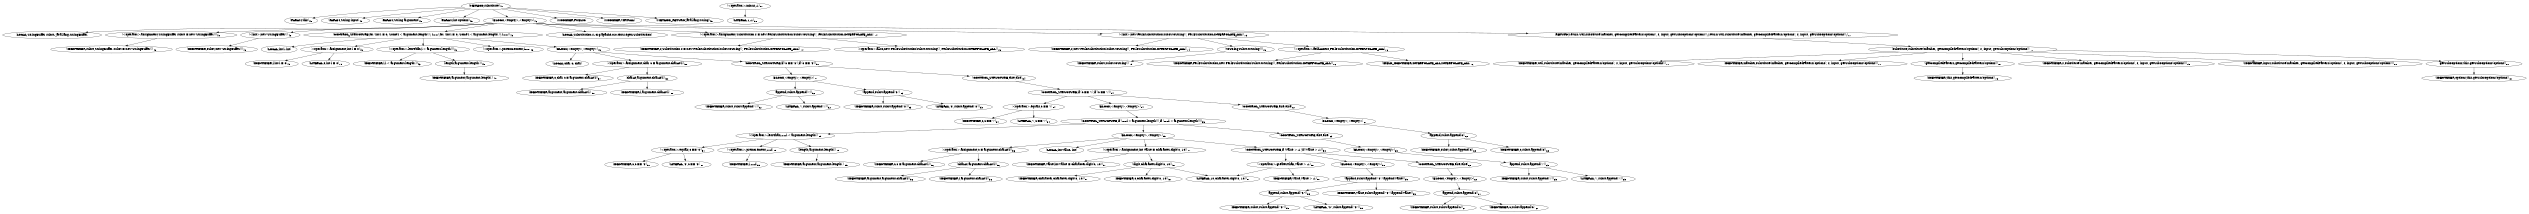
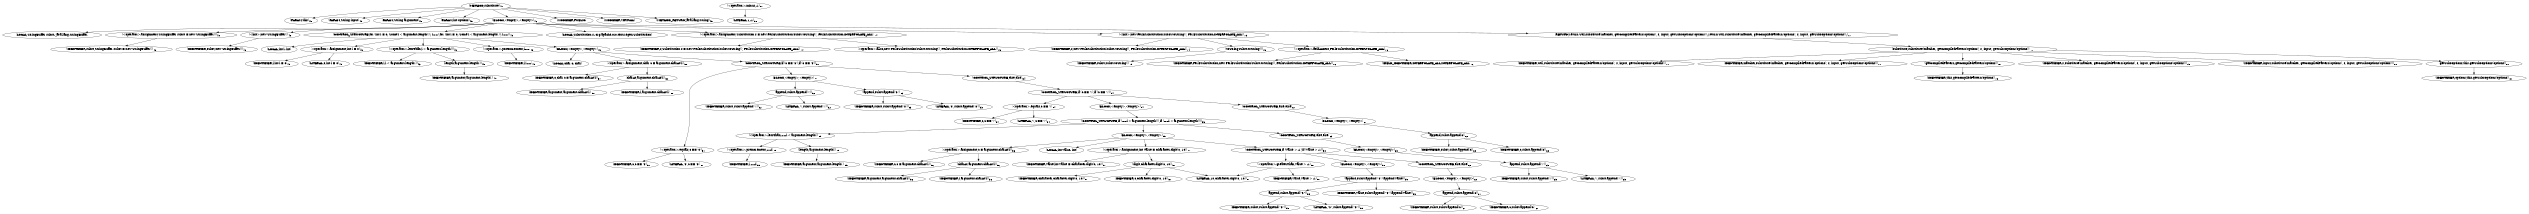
  digraph {
    n1 [label=<(METHOD,substitute)<SUB>45</SUB>>]
    n2 [label=<(PARAM,this)<SUB>45</SUB>>]
    n3 [label=<(PARAM,String input)<SUB>45</SUB>>]
    n4 [label=<(PARAM,String argument)<SUB>45</SUB>>]
    n5 [label=<(PARAM,int options)<SUB>45</SUB>>]
    n6 [label=<(BLOCK,&lt;empty&gt;,&lt;empty&gt;)<SUB>46</SUB>>]
    n7 [label=<(MODIFIER,PUBLIC)>]
    n8 [label=<(MODIFIER,VIRTUAL)>]
    n9 [label=<(METHOD_RETURN,java.lang.String)<SUB>45</SUB>>]
    n10 [label=<(LOCAL,StringBuffer subst: java.lang.StringBuffer)>]
    n11 [label=<(&lt;operator&gt;.assignment,StringBuffer subst = new StringBuffer())<SUB>48</SUB>>]
    n12 [label=<(&lt;init&gt;,new StringBuffer())<SUB>48</SUB>>]
    n13 [label=<(CONTROL_STRUCTURE,for (int i = 0; Some(i &lt; argument.length()); i++),for (int i = 0; Some(i &lt; argument.length()); i++))<SUB>49</SUB>>]
    n14 [label=<(LOCAL,Substitution s: org.apache.oro.text.regex.Substitution)>]
    n15 [label=<(&lt;operator&gt;.assignment,Substitution s = new Perl5Substitution(subst.toString(), Perl5Substitution.INTERPOLATE_ALL))<SUB>74</SUB>>]
    n16 [label=<(&lt;init&gt;,new Perl5Substitution(subst.toString(), Perl5Substitution.INTERPOLATE_ALL))<SUB>75</SUB>>]
    n17 [label=<(RETURN,return Util.substitute(matcher, getCompiledPattern(options), s, input, getSubsOptions(options));,return Util.substitute(matcher, getCompiledPattern(options), s, input, getSubsOptions(options));)<SUB>77</SUB>>]
    n18 [label=<(IDENTIFIER,subst,StringBuffer subst = new StringBuffer())<SUB>48</SUB>>]
    n19 [label=<(IDENTIFIER,subst,new StringBuffer())<SUB>48</SUB>>]
    n20 [label=<(LOCAL,int i: int)>]
    n21 [label=<(&lt;operator&gt;.assignment,int i = 0)<SUB>49</SUB>>]
    n22 [label=<(&lt;operator&gt;.lessThan,i &lt; argument.length())<SUB>49</SUB>>]
    n23 [label=<(&lt;operator&gt;.postIncrement,i++)<SUB>49</SUB>>]
    n24 [label=<(BLOCK,&lt;empty&gt;,&lt;empty&gt;)<SUB>49</SUB>>]
    n25 [label=<(IDENTIFIER,s,Substitution s = new Perl5Substitution(subst.toString(), Perl5Substitution.INTERPOLATE_ALL))<SUB>74</SUB>>]
    n26 [label=<(&lt;operator&gt;.alloc,new Perl5Substitution(subst.toString(), Perl5Substitution.INTERPOLATE_ALL))<SUB>75</SUB>>]
    n27 [label=<(IDENTIFIER,s,new Perl5Substitution(subst.toString(), Perl5Substitution.INTERPOLATE_ALL))<SUB>74</SUB>>]
    n28 [label=<(toString,subst.toString())<SUB>75</SUB>>]
    n29 [label=<(&lt;operator&gt;.fieldAccess,Perl5Substitution.INTERPOLATE_ALL)<SUB>76</SUB>>]
    n30 [label=<(substitute,substitute(matcher, getCompiledPattern(options), s, input, getSubsOptions(options)))<SUB>77</SUB>>]
    n31 [label=<(IDENTIFIER,i,int i = 0)<SUB>49</SUB>>]
-   n32 [label=<(LITERAL,0,int i = 0)<SUB>79</SUB>>]
+   n32 [label=<(LITERAL,0,int i = 0)<SUB>49</SUB>>]
    n33 [label=<(IDENTIFIER,i,i &lt; argument.length())<SUB>43</SUB>>]
    n34 [label=<(length,argument.length())<SUB>49</SUB>>]
+   n35 [label=<(IDENTIFIER,i,i++)<SUB>49</SUB>>]
    n36 [label=<(LOCAL,char c: char)>]
    n37 [label=<(&lt;operator&gt;.assignment,char c = argument.charAt(i))<SUB>50</SUB>>]
    n38 [label=<(CONTROL_STRUCTURE,if (c == '$'),if (c == '$'))<SUB>51</SUB>>]
    n39 [label=<(IDENTIFIER,argument,argument.length())<SUB>49</SUB>>]
    n40 [label=<(IDENTIFIER,c,char c = argument.charAt(i))<SUB>57</SUB>>]
    n41 [label=<(charAt,argument.charAt(i))<SUB>50</SUB>>]
    n42 [label=<(&lt;operator&gt;.equals,c == '$')<SUB>51</SUB>>]
    n43 [label=<(BLOCK,&lt;empty&gt;,&lt;empty&gt;)<SUB>51</SUB>>]
    n44 [label=<(CONTROL_STRUCTURE,else,else)<SUB>54</SUB>>]
    n45 [label=<(IDENTIFIER,argument,argument.charAt(i))<SUB>50</SUB>>]
    n46 [label=<(IDENTIFIER,i,argument.charAt(i))<SUB>50</SUB>>]
    n47 [label=<(IDENTIFIER,c,c == '$')<SUB>51</SUB>>]
    n48 [label=<(LITERAL,'$',c == '$')<SUB>51</SUB>>]
    n49 [label=<(append,subst.append('\\'))<SUB>52</SUB>>]
    n50 [label=<(append,subst.append('$'))<SUB>53</SUB>>]
    n51 [label=<(CONTROL_STRUCTURE,if (c == '\\'),if (c == '\\'))<SUB>54</SUB>>]
    n52 [label=<(IDENTIFIER,subst,subst.append('\\'))<SUB>52</SUB>>]
    n53 [label=<(LITERAL,'\\',subst.append('\\'))<SUB>52</SUB>>]
    n54 [label=<(IDENTIFIER,subst,subst.append('$'))<SUB>53</SUB>>]
    n55 [label=<(LITERAL,'$',subst.append('$'))<SUB>53</SUB>>]
    n56 [label=<(&lt;operator&gt;.equals,c == '\\')<SUB>54</SUB>>]
    n57 [label=<(BLOCK,&lt;empty&gt;,&lt;empty&gt;)<SUB>54</SUB>>]
    n58 [label=<(CONTROL_STRUCTURE,else,else)<SUB>67</SUB>>]
    n59 [label=<(IDENTIFIER,c,c == '\\')<SUB>54</SUB>>]
    n60 [label=<(LITERAL,'\\',c == '\\')<SUB>54</SUB>>]
    n61 [label=<(CONTROL_STRUCTURE,if (++i &lt; argument.length()),if (++i &lt; argument.length()))<SUB>55</SUB>>]
    n62 [label=<(BLOCK,&lt;empty&gt;,&lt;empty&gt;)<SUB>67</SUB>>]
    n63 [label=<(&lt;operator&gt;.lessThan,++i &lt; argument.length())<SUB>55</SUB>>]
    n64 [label=<(BLOCK,&lt;empty&gt;,&lt;empty&gt;)<SUB>55</SUB>>]
    n65 [label=<(CONTROL_STRUCTURE,else,else)<SUB>63</SUB>>]
    n66 [label=<(&lt;operator&gt;.preIncrement,++i)<SUB>55</SUB>>]
    n67 [label=<(length,argument.length())<SUB>55</SUB>>]
    n68 [label=<(&lt;operator&gt;.assignment,c = argument.charAt(i))<SUB>56</SUB>>]
    n69 [label=<(LOCAL,int value: int)>]
    n70 [label=<(&lt;operator&gt;.assignment,int value = Character.digit(c, 10))<SUB>57</SUB>>]
    n71 [label=<(CONTROL_STRUCTURE,if (value &gt; -1),if (value &gt; -1))<SUB>58</SUB>>]
    n72 [label=<(BLOCK,&lt;empty&gt;,&lt;empty&gt;)<SUB>63</SUB>>]
    n73 [label=<(IDENTIFIER,i,++i)<SUB>55</SUB>>]
    n74 [label=<(IDENTIFIER,argument,argument.length())<SUB>55</SUB>>]
    n75 [label=<(IDENTIFIER,c,c = argument.charAt(i))<SUB>56</SUB>>]
    n76 [label=<(charAt,argument.charAt(i))<SUB>56</SUB>>]
    n77 [label=<(IDENTIFIER,value,int value = Character.digit(c, 10))<SUB>57</SUB>>]
    n78 [label=<(digit,Character.digit(c, 10))<SUB>57</SUB>>]
    n79 [label=<(&lt;operator&gt;.greaterThan,value &gt; -1)<SUB>58</SUB>>]
    n80 [label=<(BLOCK,&lt;empty&gt;,&lt;empty&gt;)<SUB>58</SUB>>]
    n81 [label=<(CONTROL_STRUCTURE,else,else)<SUB>60</SUB>>]
    n82 [label=<(IDENTIFIER,argument,argument.charAt(i))<SUB>56</SUB>>]
    n83 [label=<(IDENTIFIER,i,argument.charAt(i))<SUB>56</SUB>>]
    n84 [label=<(IDENTIFIER,Character,Character.digit(c, 10))<SUB>57</SUB>>]
    n85 [label=<(IDENTIFIER,c,Character.digit(c, 10))<SUB>57</SUB>>]
    n86 [label=<(LITERAL,10,Character.digit(c, 10))<SUB>57</SUB>>]
    n87 [label=<(IDENTIFIER,value,value &gt; -1)<SUB>58</SUB>>]
    n88 [label=<(append,subst.append(&quot;$&quot;).append(value))<SUB>59</SUB>>]
    n89 [label=<(BLOCK,&lt;empty&gt;,&lt;empty&gt;)<SUB>60</SUB>>]
    n90 [label=<(&lt;operator&gt;.minus,-1)<SUB>58</SUB>>]
    n91 [label=<(LITERAL,1,-1)<SUB>58</SUB>>]
    n92 [label=<(append,subst.append(&quot;$&quot;))<SUB>59</SUB>>]
    n93 [label=<(IDENTIFIER,value,subst.append(&quot;$&quot;).append(value))<SUB>59</SUB>>]
    n94 [label=<(IDENTIFIER,subst,subst.append(&quot;$&quot;))<SUB>59</SUB>>]
    n95 [label=<(LITERAL,&quot;$&quot;,subst.append(&quot;$&quot;))<SUB>59</SUB>>]
    n96 [label=<(append,subst.append(c))<SUB>61</SUB>>]
    n97 [label=<(IDENTIFIER,subst,subst.append(c))<SUB>61</SUB>>]
    n98 [label=<(IDENTIFIER,c,subst.append(c))<SUB>61</SUB>>]
    n99 [label=<(append,subst.append('\\'))<SUB>65</SUB>>]
    n100 [label=<(IDENTIFIER,subst,subst.append('\\'))<SUB>65</SUB>>]
    n101 [label=<(LITERAL,'\\',subst.append('\\'))<SUB>65</SUB>>]
    n102 [label=<(append,subst.append(c))<SUB>68</SUB>>]
    n103 [label=<(IDENTIFIER,subst,subst.append(c))<SUB>68</SUB>>]
    n104 [label=<(IDENTIFIER,c,subst.append(c))<SUB>68</SUB>>]
    n105 [label=<(IDENTIFIER,subst,subst.toString())<SUB>75</SUB>>]
    n106 [label=<(IDENTIFIER,Perl5Substitution,new Perl5Substitution(subst.toString(), Perl5Substitution.INTERPOLATE_ALL))<SUB>76</SUB>>]
    n107 [label=<(FIELD_IDENTIFIER,INTERPOLATE_ALL,INTERPOLATE_ALL)<SUB>76</SUB>>]
    n108 [label=<(IDENTIFIER,Util,substitute(matcher, getCompiledPattern(options), s, input, getSubsOptions(options)))<SUB>77</SUB>>]
    n109 [label=<(IDENTIFIER,matcher,substitute(matcher, getCompiledPattern(options), s, input, getSubsOptions(options)))<SUB>77</SUB>>]
    n110 [label=<(getCompiledPattern,getCompiledPattern(options))<SUB>78</SUB>>]
    n111 [label=<(IDENTIFIER,s,substitute(matcher, getCompiledPattern(options), s, input, getSubsOptions(options)))<SUB>79</SUB>>]
    n112 [label=<(IDENTIFIER,input,substitute(matcher, getCompiledPattern(options), s, input, getSubsOptions(options)))<SUB>80</SUB>>]
    n113 [label=<(getSubsOptions,this.getSubsOptions(options))<SUB>81</SUB>>]
    n114 [label=<(IDENTIFIER,this,getCompiledPattern(options))<SUB>78</SUB>>]
    n115 [label=<(IDENTIFIER,options,this.getSubsOptions(options))<SUB>81</SUB>>]
    n1 -> n2
    n1 -> n3
    n1 -> n4
    n1 -> n5
    n1 -> n6
    n1 -> n7
    n1 -> n8
    n1 -> n9
    n6 -> n10
    n6 -> n11
    n6 -> n12
    n6 -> n13
    n6 -> n14
    n6 -> n15
    n6 -> n16
    n6 -> n17
    n11 -> n18
    n12 -> n19
    n13 -> n20
    n13 -> n21
    n13 -> n22
    n13 -> n23
    n13 -> n24
    n15 -> n25
    n15 -> n26
    n16 -> n27
    n16 -> n28
    n16 -> n29
    n17 -> n30
    n21 -> n31
    n21 -> n32
    n22 -> n33
    n22 -> n34
+   n23 -> n35
    n24 -> n36
    n24 -> n37
    n24 -> n38
    n28 -> n105
    n29 -> n106
    n29 -> n107
    n30 -> n108
    n30 -> n109
    n30 -> n110
    n30 -> n111
    n30 -> n112
    n30 -> n113
    n34 -> n39
    n37 -> n40
    n37 -> n41
-   n63 -> n42
+   n38 -> n42
    n38 -> n43
    n38 -> n44
    n41 -> n45
    n41 -> n46
    n42 -> n47
    n42 -> n48
    n43 -> n49
    n43 -> n50
    n44 -> n51
    n49 -> n52
    n49 -> n53
    n50 -> n54
    n50 -> n55
    n51 -> n56
    n51 -> n57
    n51 -> n58
    n56 -> n59
    n56 -> n60
    n57 -> n61
    n58 -> n62
    n61 -> n63
    n61 -> n64
    n61 -> n65
    n62 -> n102
    n63 -> n66
    n63 -> n67
    n64 -> n68
    n64 -> n69
    n64 -> n70
    n64 -> n71
    n65 -> n72
    n66 -> n73
    n67 -> n74
    n68 -> n75
    n68 -> n76
    n70 -> n77
    n70 -> n78
    n71 -> n79
    n71 -> n80
    n71 -> n81
    n72 -> n99
    n76 -> n82
    n76 -> n83
    n78 -> n84
    n78 -> n85
    n78 -> n86
    n79 -> n86
    n79 -> n87
    n80 -> n88
    n81 -> n89
    n88 -> n92
    n88 -> n93
    n89 -> n96
    n90 -> n91
    n92 -> n94
    n92 -> n95
    n96 -> n97
    n96 -> n98
    n99 -> n100
    n99 -> n101
    n102 -> n103
    n102 -> n104
    n110 -> n114
    n113 -> n115
  }
